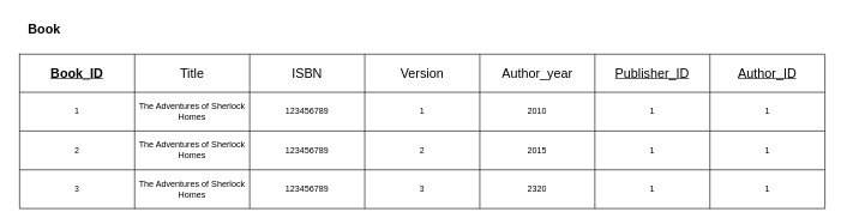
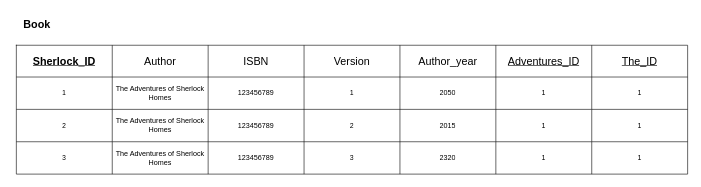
  <mxCell id="0" />
  <mxCell id="1" parent="0" />
  <mxCell id="2" value="" style="shape=table;startSize=0;container=1;collapsible=0;childLayout=tableLayout;" vertex="1" parent="1"><mxGeometry x="26" y="75" width="1120" height="215" as="geometry" /></mxCell>
  <mxCell id="3" value="" style="shape=tableRow;horizontal=0;startSize=0;swimlaneHead=0;swimlaneBody=0;top=0;left=0;bottom=0;right=0;collapsible=0;dropTarget=0;fillColor=none;points=[[0,0.5],[1,0.5]];portConstraint=eastwest;" vertex="1" parent="2"><mxGeometry width="1120" height="53" as="geometry" /></mxCell>
- <mxCell id="4" value="&lt;b style=&quot;font-size: 18px;&quot;&gt;&lt;u&gt;Book_ID&lt;/u&gt;&lt;/b&gt;" style="shape=partialRectangle;html=1;whiteSpace=wrap;connectable=0;overflow=hidden;fillColor=none;top=0;left=0;bottom=0;right=0;pointerEvents=1;" vertex="1" parent="3"><mxGeometry width="160" height="53" as="geometry"><mxRectangle width="160" height="53" as="alternateBounds" /></mxGeometry></mxCell>
- <mxCell id="5" value="&lt;span style=&quot;font-size: 18px;&quot;&gt;Title&lt;/span&gt;" style="shape=partialRectangle;html=1;whiteSpace=wrap;connectable=0;overflow=hidden;fillColor=none;top=0;left=0;bottom=0;right=0;pointerEvents=1;" vertex="1" parent="3"><mxGeometry x="160" width="160" height="53" as="geometry"><mxRectangle width="160" height="53" as="alternateBounds" /></mxGeometry></mxCell>
+ <mxCell id="4" value="&lt;b style=&quot;font-size: 18px;&quot;&gt;&lt;u&gt;Sherlock_ID&lt;/u&gt;&lt;/b&gt;" style="shape=partialRectangle;html=1;whiteSpace=wrap;connectable=0;overflow=hidden;fillColor=none;top=0;left=0;bottom=0;right=0;pointerEvents=1;" vertex="1" parent="3"><mxGeometry width="160" height="53" as="geometry"><mxRectangle width="160" height="53" as="alternateBounds" /></mxGeometry></mxCell>
+ <mxCell id="5" value="&lt;span style=&quot;font-size: 18px;&quot;&gt;Author&lt;/span&gt;" style="shape=partialRectangle;html=1;whiteSpace=wrap;connectable=0;overflow=hidden;fillColor=none;top=0;left=0;bottom=0;right=0;pointerEvents=1;" vertex="1" parent="3"><mxGeometry x="160" width="160" height="53" as="geometry"><mxRectangle width="160" height="53" as="alternateBounds" /></mxGeometry></mxCell>
  <mxCell id="6" value="&lt;span style=&quot;font-size: 18px;&quot;&gt;ISBN&lt;/span&gt;" style="shape=partialRectangle;html=1;whiteSpace=wrap;connectable=0;overflow=hidden;fillColor=none;top=0;left=0;bottom=0;right=0;pointerEvents=1;" vertex="1" parent="3"><mxGeometry x="320" width="160" height="53" as="geometry"><mxRectangle width="160" height="53" as="alternateBounds" /></mxGeometry></mxCell>
  <mxCell id="7" value="&lt;span style=&quot;font-size: 18px;&quot;&gt;Version&lt;/span&gt;" style="shape=partialRectangle;html=1;whiteSpace=wrap;connectable=0;overflow=hidden;fillColor=none;top=0;left=0;bottom=0;right=0;pointerEvents=1;" vertex="1" parent="3"><mxGeometry x="480" width="160" height="53" as="geometry"><mxRectangle width="160" height="53" as="alternateBounds" /></mxGeometry></mxCell>
  <mxCell id="8" value="&lt;span style=&quot;font-size: 18px;&quot;&gt;Author_year&lt;/span&gt;" style="shape=partialRectangle;html=1;whiteSpace=wrap;connectable=0;overflow=hidden;fillColor=none;top=0;left=0;bottom=0;right=0;pointerEvents=1;" vertex="1" parent="3"><mxGeometry x="640" width="160" height="53" as="geometry"><mxRectangle width="160" height="53" as="alternateBounds" /></mxGeometry></mxCell>
- <mxCell id="9" value="&lt;span style=&quot;font-size: 18px;&quot;&gt;&lt;u style=&quot;&quot;&gt;Publisher_ID&lt;/u&gt;&lt;/span&gt;" style="shape=partialRectangle;html=1;whiteSpace=wrap;connectable=0;overflow=hidden;fillColor=none;top=0;left=0;bottom=0;right=0;pointerEvents=1;" vertex="1" parent="3"><mxGeometry x="800" width="160" height="53" as="geometry"><mxRectangle width="160" height="53" as="alternateBounds" /></mxGeometry></mxCell>
- <mxCell id="10" value="&lt;span style=&quot;font-size: 18px; text-decoration-line: underline;&quot;&gt;Author_ID&lt;/span&gt;" style="shape=partialRectangle;html=1;whiteSpace=wrap;connectable=0;overflow=hidden;fillColor=none;top=0;left=0;bottom=0;right=0;pointerEvents=1;" vertex="1" parent="3"><mxGeometry x="960" width="160" height="53" as="geometry"><mxRectangle width="160" height="53" as="alternateBounds" /></mxGeometry></mxCell>
+ <mxCell id="9" value="&lt;span style=&quot;font-size: 18px;&quot;&gt;&lt;u style=&quot;&quot;&gt;Adventures_ID&lt;/u&gt;&lt;/span&gt;" style="shape=partialRectangle;html=1;whiteSpace=wrap;connectable=0;overflow=hidden;fillColor=none;top=0;left=0;bottom=0;right=0;pointerEvents=1;" vertex="1" parent="3"><mxGeometry x="800" width="160" height="53" as="geometry"><mxRectangle width="160" height="53" as="alternateBounds" /></mxGeometry></mxCell>
+ <mxCell id="10" value="&lt;span style=&quot;font-size: 18px; text-decoration-line: underline;&quot;&gt;The_ID&lt;/span&gt;" style="shape=partialRectangle;html=1;whiteSpace=wrap;connectable=0;overflow=hidden;fillColor=none;top=0;left=0;bottom=0;right=0;pointerEvents=1;" vertex="1" parent="3"><mxGeometry x="960" width="160" height="53" as="geometry"><mxRectangle width="160" height="53" as="alternateBounds" /></mxGeometry></mxCell>
  <mxCell id="11" value="" style="shape=tableRow;horizontal=0;startSize=0;swimlaneHead=0;swimlaneBody=0;top=0;left=0;bottom=0;right=0;collapsible=0;dropTarget=0;fillColor=none;points=[[0,0.5],[1,0.5]];portConstraint=eastwest;" vertex="1" parent="2"><mxGeometry y="53" width="1120" height="54" as="geometry" /></mxCell>
  <mxCell id="12" value="1" style="shape=partialRectangle;html=1;whiteSpace=wrap;connectable=0;overflow=hidden;fillColor=none;top=0;left=0;bottom=0;right=0;pointerEvents=1;" vertex="1" parent="11"><mxGeometry width="160" height="54" as="geometry"><mxRectangle width="160" height="54" as="alternateBounds" /></mxGeometry></mxCell>
  <mxCell id="13" value="The Adventures of Sherlock Homes" style="shape=partialRectangle;html=1;whiteSpace=wrap;connectable=0;overflow=hidden;fillColor=none;top=0;left=0;bottom=0;right=0;pointerEvents=1;" vertex="1" parent="11"><mxGeometry x="160" width="160" height="54" as="geometry"><mxRectangle width="160" height="54" as="alternateBounds" /></mxGeometry></mxCell>
  <mxCell id="14" value="123456789" style="shape=partialRectangle;html=1;whiteSpace=wrap;connectable=0;overflow=hidden;fillColor=none;top=0;left=0;bottom=0;right=0;pointerEvents=1;" vertex="1" parent="11"><mxGeometry x="320" width="160" height="54" as="geometry"><mxRectangle width="160" height="54" as="alternateBounds" /></mxGeometry></mxCell>
  <mxCell id="15" value="1" style="shape=partialRectangle;html=1;whiteSpace=wrap;connectable=0;overflow=hidden;fillColor=none;top=0;left=0;bottom=0;right=0;pointerEvents=1;" vertex="1" parent="11"><mxGeometry x="480" width="160" height="54" as="geometry"><mxRectangle width="160" height="54" as="alternateBounds" /></mxGeometry></mxCell>
- <mxCell id="16" value="2010" style="shape=partialRectangle;html=1;whiteSpace=wrap;connectable=0;overflow=hidden;fillColor=none;top=0;left=0;bottom=0;right=0;pointerEvents=1;" vertex="1" parent="11"><mxGeometry x="640" width="160" height="54" as="geometry"><mxRectangle width="160" height="54" as="alternateBounds" /></mxGeometry></mxCell>
+ <mxCell id="16" value="2050" style="shape=partialRectangle;html=1;whiteSpace=wrap;connectable=0;overflow=hidden;fillColor=none;top=0;left=0;bottom=0;right=0;pointerEvents=1;" vertex="1" parent="11"><mxGeometry x="640" width="160" height="54" as="geometry"><mxRectangle width="160" height="54" as="alternateBounds" /></mxGeometry></mxCell>
  <mxCell id="17" value="1" style="shape=partialRectangle;html=1;whiteSpace=wrap;connectable=0;overflow=hidden;fillColor=none;top=0;left=0;bottom=0;right=0;pointerEvents=1;" vertex="1" parent="11"><mxGeometry x="800" width="160" height="54" as="geometry"><mxRectangle width="160" height="54" as="alternateBounds" /></mxGeometry></mxCell>
  <mxCell id="18" value="1" style="shape=partialRectangle;html=1;whiteSpace=wrap;connectable=0;overflow=hidden;fillColor=none;top=0;left=0;bottom=0;right=0;pointerEvents=1;" vertex="1" parent="11"><mxGeometry x="960" width="160" height="54" as="geometry"><mxRectangle width="160" height="54" as="alternateBounds" /></mxGeometry></mxCell>
  <mxCell id="19" style="shape=tableRow;horizontal=0;startSize=0;swimlaneHead=0;swimlaneBody=0;top=0;left=0;bottom=0;right=0;collapsible=0;dropTarget=0;fillColor=none;points=[[0,0.5],[1,0.5]];portConstraint=eastwest;" vertex="1" parent="2"><mxGeometry y="107" width="1120" height="54" as="geometry" /></mxCell>
  <mxCell id="20" value="2" style="shape=partialRectangle;html=1;whiteSpace=wrap;connectable=0;overflow=hidden;fillColor=none;top=0;left=0;bottom=0;right=0;pointerEvents=1;" vertex="1" parent="19"><mxGeometry width="160" height="54" as="geometry"><mxRectangle width="160" height="54" as="alternateBounds" /></mxGeometry></mxCell>
  <mxCell id="21" value="The Adventures of Sherlock Homes" style="shape=partialRectangle;html=1;whiteSpace=wrap;connectable=0;overflow=hidden;fillColor=none;top=0;left=0;bottom=0;right=0;pointerEvents=1;" vertex="1" parent="19"><mxGeometry x="160" width="160" height="54" as="geometry"><mxRectangle width="160" height="54" as="alternateBounds" /></mxGeometry></mxCell>
  <mxCell id="22" value="123456789" style="shape=partialRectangle;html=1;whiteSpace=wrap;connectable=0;overflow=hidden;fillColor=none;top=0;left=0;bottom=0;right=0;pointerEvents=1;" vertex="1" parent="19"><mxGeometry x="320" width="160" height="54" as="geometry"><mxRectangle width="160" height="54" as="alternateBounds" /></mxGeometry></mxCell>
  <mxCell id="23" value="2" style="shape=partialRectangle;html=1;whiteSpace=wrap;connectable=0;overflow=hidden;fillColor=none;top=0;left=0;bottom=0;right=0;pointerEvents=1;" vertex="1" parent="19"><mxGeometry x="480" width="160" height="54" as="geometry"><mxRectangle width="160" height="54" as="alternateBounds" /></mxGeometry></mxCell>
  <mxCell id="24" value="2015" style="shape=partialRectangle;html=1;whiteSpace=wrap;connectable=0;overflow=hidden;fillColor=none;top=0;left=0;bottom=0;right=0;pointerEvents=1;" vertex="1" parent="19"><mxGeometry x="640" width="160" height="54" as="geometry"><mxRectangle width="160" height="54" as="alternateBounds" /></mxGeometry></mxCell>
  <mxCell id="25" value="1" style="shape=partialRectangle;html=1;whiteSpace=wrap;connectable=0;overflow=hidden;fillColor=none;top=0;left=0;bottom=0;right=0;pointerEvents=1;" vertex="1" parent="19"><mxGeometry x="800" width="160" height="54" as="geometry"><mxRectangle width="160" height="54" as="alternateBounds" /></mxGeometry></mxCell>
  <mxCell id="26" value="1" style="shape=partialRectangle;html=1;whiteSpace=wrap;connectable=0;overflow=hidden;fillColor=none;top=0;left=0;bottom=0;right=0;pointerEvents=1;" vertex="1" parent="19"><mxGeometry x="960" width="160" height="54" as="geometry"><mxRectangle width="160" height="54" as="alternateBounds" /></mxGeometry></mxCell>
  <mxCell id="27" style="shape=tableRow;horizontal=0;startSize=0;swimlaneHead=0;swimlaneBody=0;top=0;left=0;bottom=0;right=0;collapsible=0;dropTarget=0;fillColor=none;points=[[0,0.5],[1,0.5]];portConstraint=eastwest;" vertex="1" parent="2"><mxGeometry y="161" width="1120" height="54" as="geometry" /></mxCell>
  <mxCell id="28" value="3" style="shape=partialRectangle;html=1;whiteSpace=wrap;connectable=0;overflow=hidden;fillColor=none;top=0;left=0;bottom=0;right=0;pointerEvents=1;" vertex="1" parent="27"><mxGeometry width="160" height="54" as="geometry"><mxRectangle width="160" height="54" as="alternateBounds" /></mxGeometry></mxCell>
  <mxCell id="29" value="The Adventures of Sherlock Homes" style="shape=partialRectangle;html=1;whiteSpace=wrap;connectable=0;overflow=hidden;fillColor=none;top=0;left=0;bottom=0;right=0;pointerEvents=1;" vertex="1" parent="27"><mxGeometry x="160" width="160" height="54" as="geometry"><mxRectangle width="160" height="54" as="alternateBounds" /></mxGeometry></mxCell>
  <mxCell id="30" value="123456789" style="shape=partialRectangle;html=1;whiteSpace=wrap;connectable=0;overflow=hidden;fillColor=none;top=0;left=0;bottom=0;right=0;pointerEvents=1;" vertex="1" parent="27"><mxGeometry x="320" width="160" height="54" as="geometry"><mxRectangle width="160" height="54" as="alternateBounds" /></mxGeometry></mxCell>
  <mxCell id="31" value="3" style="shape=partialRectangle;html=1;whiteSpace=wrap;connectable=0;overflow=hidden;fillColor=none;top=0;left=0;bottom=0;right=0;pointerEvents=1;" vertex="1" parent="27"><mxGeometry x="480" width="160" height="54" as="geometry"><mxRectangle width="160" height="54" as="alternateBounds" /></mxGeometry></mxCell>
  <mxCell id="32" value="2320" style="shape=partialRectangle;html=1;whiteSpace=wrap;connectable=0;overflow=hidden;fillColor=none;top=0;left=0;bottom=0;right=0;pointerEvents=1;" vertex="1" parent="27"><mxGeometry x="640" width="160" height="54" as="geometry"><mxRectangle width="160" height="54" as="alternateBounds" /></mxGeometry></mxCell>
  <mxCell id="33" value="1" style="shape=partialRectangle;html=1;whiteSpace=wrap;connectable=0;overflow=hidden;fillColor=none;top=0;left=0;bottom=0;right=0;pointerEvents=1;" vertex="1" parent="27"><mxGeometry x="800" width="160" height="54" as="geometry"><mxRectangle width="160" height="54" as="alternateBounds" /></mxGeometry></mxCell>
  <mxCell id="34" value="1" style="shape=partialRectangle;html=1;whiteSpace=wrap;connectable=0;overflow=hidden;fillColor=none;top=0;left=0;bottom=0;right=0;pointerEvents=1;" vertex="1" parent="27"><mxGeometry x="960" width="160" height="54" as="geometry"><mxRectangle width="160" height="54" as="alternateBounds" /></mxGeometry></mxCell>
  <mxCell id="35" value="Book" style="text;strokeColor=none;fillColor=none;html=1;fontSize=18;fontStyle=1;verticalAlign=middle;align=center;" vertex="1" parent="1"><mxGeometry x="20" y="20" width="80" height="40" as="geometry" /></mxCell>
